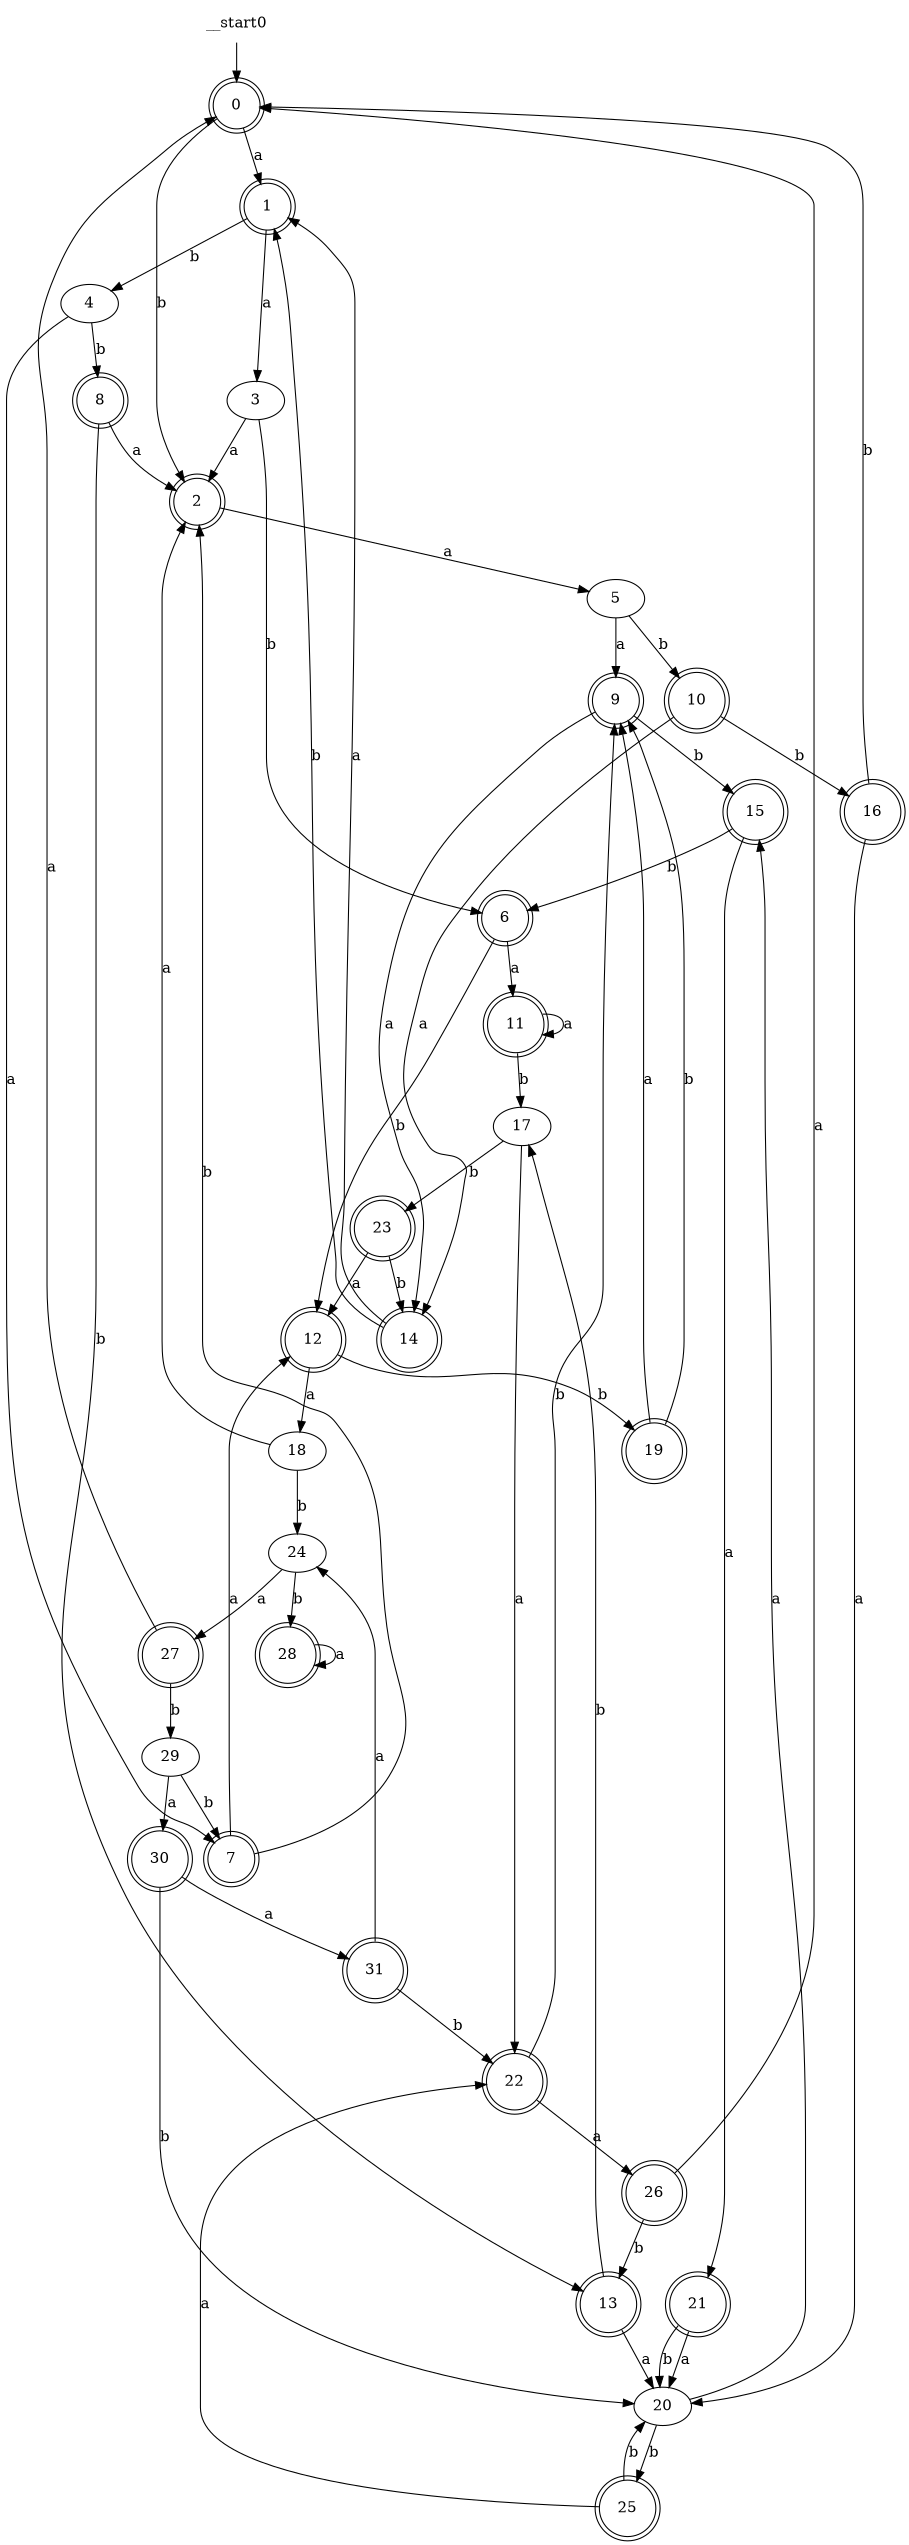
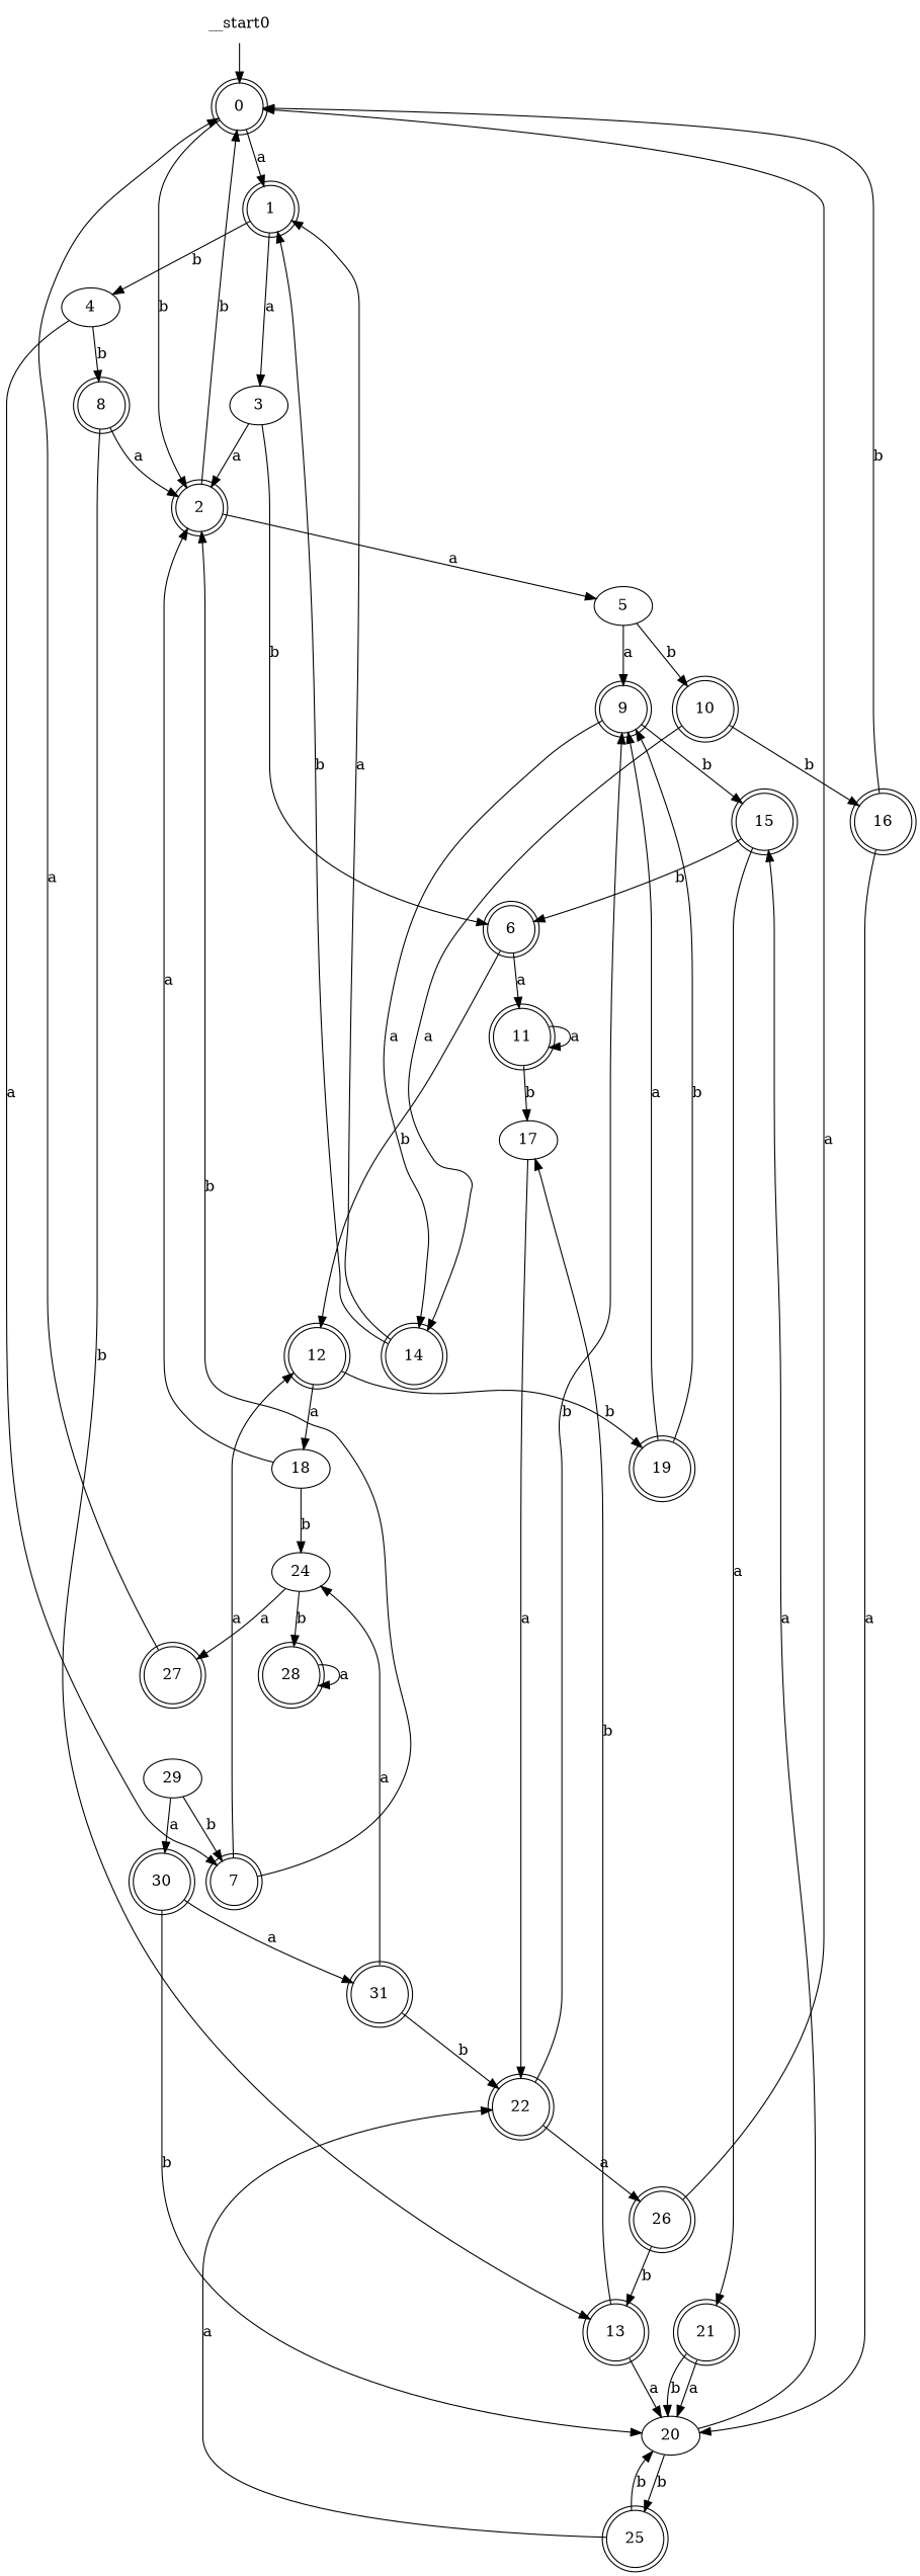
  digraph {
    node [shape=doublecircle]
    __start0 [shape=none]
    0
    1
    2
    3 [shape=""]
    4 [shape=""]
    5 [shape=""]
    6
    7
    8
    9
    10
    11
    12
    13
    14
    15
    16
    17 [shape=""]
    18 [shape=""]
    19
    20 [shape=""]
    21
    22
-   23
    24 [shape=""]
    25
    26
    27
    28
    29 [shape=""]
    30
    31
    __start0 -> 0
    0 -> 1 [label=a]
    0 -> 2 [label=b]
    1 -> 3 [label=a]
    1 -> 4 [label=b]
+   2 -> 0 [label=b]
    2 -> 5 [label=a]
    3 -> 2 [label=a]
    3 -> 6 [label=b]
    4 -> 7 [label=a]
    4 -> 8 [label=b]
    5 -> 9 [label=a]
    5 -> 10 [label=b]
    6 -> 11 [label=a]
    6 -> 12 [label=b]
    7 -> 2 [label=b]
    7 -> 12 [label=a]
    8 -> 2 [label=a]
    8 -> 13 [label=b]
    9 -> 14 [label=a]
    9 -> 15 [label=b]
    10 -> 14 [label=a]
    10 -> 16 [label=b]
    11 -> 11 [label=a]
    11 -> 17 [label=b]
    12 -> 18 [label=a]
    12 -> 19 [label=b]
    13 -> 17 [label=b]
    13 -> 20 [label=a]
    14 -> 1 [label=a]
    14 -> 1 [label=b]
    15 -> 6 [label=b]
    15 -> 21 [label=a]
    16 -> 0 [label=b]
    16 -> 20 [label=a]
    17 -> 22 [label=a]
-   17 -> 23 [label=b]
    18 -> 2 [label=a]
    18 -> 24 [label=b]
    19 -> 9 [label=a]
    19 -> 9 [label=b]
    20 -> 15 [label=a]
    20 -> 25 [label=b]
    21 -> 20 [label=a]
    21 -> 20 [label=b]
    22 -> 9 [label=b]
    22 -> 26 [label=a]
-   23 -> 12 [label=a]
-   23 -> 14 [label=b]
    24 -> 27 [label=a]
    24 -> 28 [label=b]
    25 -> 20 [label=b]
    25 -> 22 [label=a]
    26 -> 0 [label=a]
    26 -> 13 [label=b]
    27 -> 0 [label=a]
-   27 -> 29 [label=b]
    28 -> 28 [label=a]
    29 -> 7 [label=b]
    29 -> 30 [label=a]
    30 -> 20 [label=b]
    30 -> 31 [label=a]
    31 -> 22 [label=b]
    31 -> 24 [label=a]
  }
